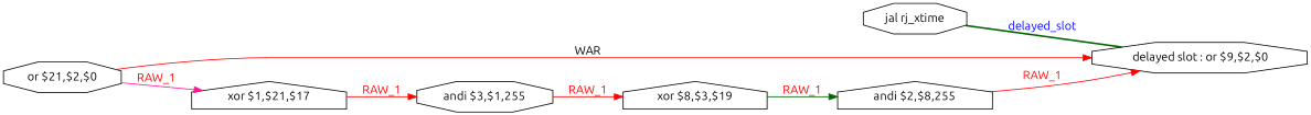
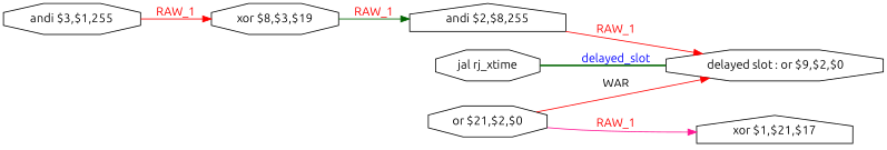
  digraph {
    fontname=Ubuntu
    rankdir=LR
    node [fontname=Ubuntu shape=octagon]
    edge [color=red fontcolor=red fontname=Ubuntu]
    n1 [label=" delayed slot : or $9,$2,$0"]
    n2 [label="jal rj_xtime"]
    n3 [label="or $21,$2,$0"]
    n4 [label="xor $1,$21,$17" shape=house]
    n5 [label="andi $3,$1,255"]
    n6 [label="andi $2,$8,255" shape=house]
-   n7 [label="xor $8,$3,$19" shape=house]
+   n7 [label="xor $8,$3,$19"]
    n2 -> n1 [color=darkgreen dir=none fontcolor=blue label=delayed_slot style=bold]
    n3 -> n1 [label=WAR fontcolor=""]
    n3 -> n4 [color=deeppink label=RAW_1]
-   n4 -> n5 [label=RAW_1]
    n5 -> n7 [label=RAW_1]
    n6 -> n1 [label=RAW_1]
    n7 -> n6 [color=darkgreen label=RAW_1]
  }
